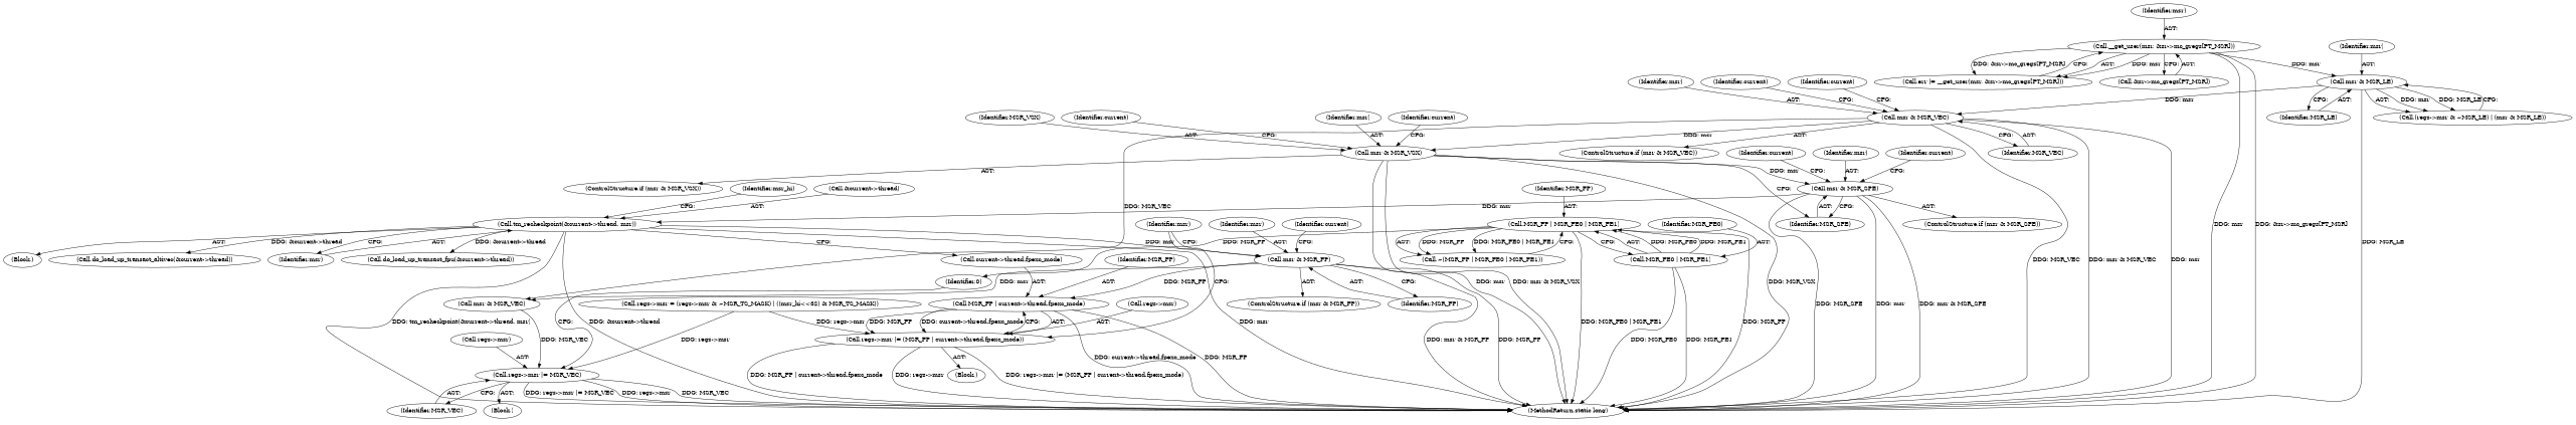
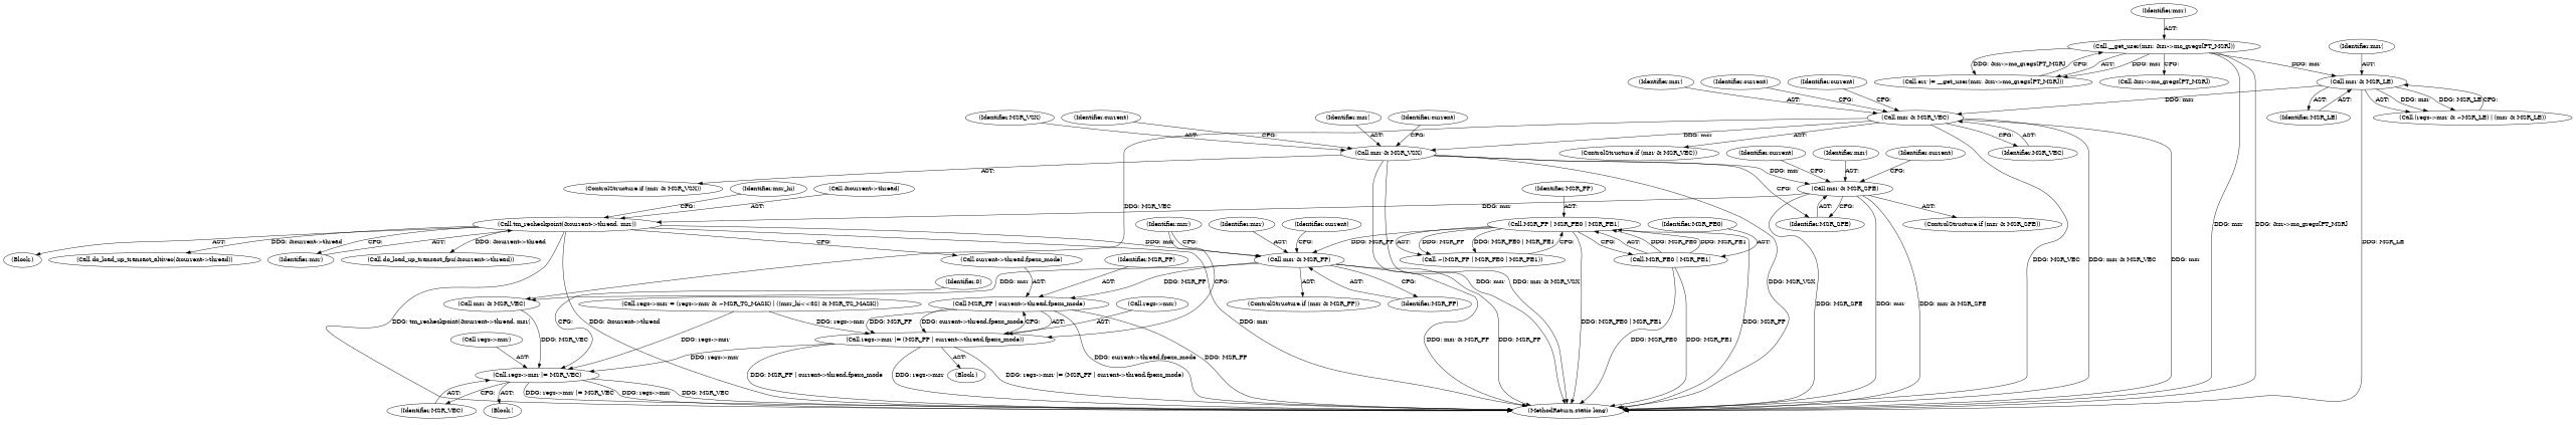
  digraph {
    n1 [label="(Call,MSR_FP | current->thread.fpexc_mode)"]
    n2 [label="(Call,regs->msr |= (MSR_FP | current->thread.fpexc_mode))"]
    n3 [label="(MethodReturn,static long)"]
    n4 [label="(Call,regs->msr |= MSR_VEC)"]
    n5 [label="(Block,)"]
    n6 [label="(Call,current->thread.fpexc_mode)"]
    n7 [label="(Call,msr & MSR_FP)"]
    n8 [label="(ControlStructure,if (msr & MSR_FP))"]
    n9 [label="(Identifier,MSR_FP)"]
    n10 [label="(Call,msr & MSR_VEC)"]
    n11 [label="(Call,tm_recheckpoint(&current->thread, msr))"]
    n12 [label="(Call,do_load_up_transact_altivec(&current->thread))"]
    n13 [label="(Identifier,msr)"]
    n14 [label="(Call,do_load_up_transact_fpu(&current->thread))"]
    n15 [label="(Block,)"]
    n16 [label="(Call,msr & MSR_SPE)"]
    n17 [label="(ControlStructure,if (msr & MSR_SPE))"]
    n18 [label="(Identifier,MSR_SPE)"]
    n19 [label="(Call,msr & MSR_VSX)"]
    n20 [label="(ControlStructure,if (msr & MSR_VSX))"]
    n21 [label="(Identifier,MSR_VSX)"]
    n22 [label="(Call,msr & MSR_VEC)"]
    n23 [label="(ControlStructure,if (msr & MSR_VEC))"]
    n24 [label="(Identifier,MSR_VEC)"]
    n25 [label="(Call,msr & MSR_LE)"]
    n26 [label="(Call,(regs->msr & ~MSR_LE) | (msr & MSR_LE))"]
    n27 [label="(Identifier,MSR_LE)"]
    n28 [label="(Call,__get_user(msr, &sr->mc_gregs[PT_MSR]))"]
    n29 [label="(Call,err |= __get_user(msr, &sr->mc_gregs[PT_MSR]))"]
    n30 [label="(Call,&sr->mc_gregs[PT_MSR])"]
    n31 [label="(Call,MSR_FP | MSR_FE0 | MSR_FE1)"]
    n32 [label="(Call,MSR_FE0 | MSR_FE1)"]
    n33 [label="(Call,~(MSR_FP | MSR_FE0 | MSR_FE1))"]
    n34 [label="(Identifier,MSR_VEC)"]
    n35 [label="(Block,)"]
    n36 [label="(Identifier,msr)"]
    n37 [label="(Identifier,current)"]
    n38 [label="(Identifier,current)"]
    n39 [label="(Identifier,MSR_FP)"]
    n40 [label="(Identifier,msr)"]
    n41 [label="(Identifier,MSR_FP)"]
    n42 [label="(Identifier,msr)"]
    n43 [label="(Identifier,MSR_FE0)"]
    n44 [label="(Call,regs->msr)"]
    n45 [label="(Identifier,msr)"]
    n46 [label="(Identifier,msr)"]
    n47 [label="(Identifier,msr)"]
    n48 [label="(Identifier,current)"]
    n49 [label="(Call,regs->msr = (regs->msr & ~MSR_TS_MASK) | ((msr_hi<<32) & MSR_TS_MASK))"]
    n50 [label="(Identifier,current)"]
    n51 [label="(Call,regs->msr)"]
    n52 [label="(Identifier,msr)"]
    n53 [label="(Call,&current->thread)"]
    n54 [label="(Identifier,current)"]
    n55 [label="(Identifier,msr_hi)"]
    n56 [label="(Identifier,0)"]
    n57 [label="(Identifier,current)"]
    n58 [label="(Identifier,current)"]
    n1 -> n2 [label="AST: "]
    n1 -> n2 [label="DDG: MSR_FP"]
    n1 -> n2 [label="DDG: current->thread.fpexc_mode"]
    n1 -> n3 [label="DDG: current->thread.fpexc_mode"]
    n1 -> n3 [label="DDG: MSR_FP"]
    n2 -> n1 [label="CFG: "]
    n2 -> n3 [label="DDG: MSR_FP | current->thread.fpexc_mode"]
    n2 -> n3 [label="DDG: regs->msr"]
    n2 -> n3 [label="DDG: regs->msr |= (MSR_FP | current->thread.fpexc_mode)"]
+   n2 -> n4 [label="DDG: regs->msr"]
    n2 -> n5 [label="AST: "]
    n4 -> n3 [label="DDG: MSR_VEC"]
    n4 -> n3 [label="DDG: regs->msr |= MSR_VEC"]
    n4 -> n3 [label="DDG: regs->msr"]
    n4 -> n34 [label="CFG: "]
    n4 -> n35 [label="AST: "]
    n6 -> n1 [label="AST: "]
    n7 -> n1 [label="DDG: MSR_FP"]
    n7 -> n3 [label="DDG: msr & MSR_FP"]
    n7 -> n3 [label="DDG: MSR_FP"]
    n7 -> n8 [label="AST: "]
    n7 -> n9 [label="CFG: "]
    n7 -> n10 [label="DDG: msr"]
    n9 -> n7 [label="AST: "]
    n10 -> n4 [label="DDG: MSR_VEC"]
    n11 -> n3 [label="DDG: msr"]
    n11 -> n3 [label="DDG: tm_recheckpoint(&current->thread, msr)"]
    n11 -> n3 [label="DDG: &current->thread"]
    n11 -> n6 [label="CFG: "]
    n11 -> n7 [label="DDG: msr"]
    n11 -> n12 [label="DDG: &current->thread"]
    n11 -> n13 [label="CFG: "]
    n11 -> n14 [label="DDG: &current->thread"]
    n11 -> n15 [label="AST: "]
    n13 -> n11 [label="AST: "]
    n16 -> n3 [label="DDG: MSR_SPE"]
    n16 -> n3 [label="DDG: msr"]
    n16 -> n3 [label="DDG: msr & MSR_SPE"]
    n16 -> n11 [label="DDG: msr"]
    n16 -> n17 [label="AST: "]
    n16 -> n18 [label="CFG: "]
    n18 -> n16 [label="AST: "]
    n19 -> n3 [label="DDG: msr"]
    n19 -> n3 [label="DDG: MSR_VSX"]
    n19 -> n3 [label="DDG: msr & MSR_VSX"]
    n19 -> n16 [label="DDG: msr"]
    n19 -> n18 [label="CFG: "]
    n19 -> n20 [label="AST: "]
    n21 -> n19 [label="AST: "]
    n22 -> n3 [label="DDG: MSR_VEC"]
    n22 -> n3 [label="DDG: msr & MSR_VEC"]
    n22 -> n3 [label="DDG: msr"]
    n22 -> n10 [label="DDG: MSR_VEC"]
    n22 -> n19 [label="DDG: msr"]
    n22 -> n23 [label="AST: "]
    n22 -> n24 [label="CFG: "]
    n24 -> n22 [label="AST: "]
    n25 -> n3 [label="DDG: MSR_LE"]
    n25 -> n22 [label="DDG: msr"]
    n25 -> n26 [label="AST: "]
    n25 -> n26 [label="DDG: msr"]
    n25 -> n26 [label="DDG: MSR_LE"]
-   n25 -> n27 [label="CFG: "]
+   n25 -> n27 [label="AST: "]
    n26 -> n25 [label="CFG: "]
    n27 -> n25 [label="AST: "]
    n28 -> n3 [label="DDG: msr"]
    n28 -> n3 [label="DDG: &sr->mc_gregs[PT_MSR]"]
    n28 -> n25 [label="DDG: msr"]
    n28 -> n29 [label="AST: "]
    n28 -> n29 [label="DDG: msr"]
    n28 -> n29 [label="DDG: &sr->mc_gregs[PT_MSR]"]
    n28 -> n30 [label="CFG: "]
    n29 -> n28 [label="CFG: "]
-   n30 -> n28 [label="AST: "]
    n31 -> n3 [label="DDG: MSR_FP"]
    n31 -> n3 [label="DDG: MSR_FE0 | MSR_FE1"]
-   n31 -> n56 [label="DDG: MSR_FP"]
+   n31 -> n7 [label="DDG: MSR_FP"]
    n31 -> n32 [label="CFG: "]
    n31 -> n33 [label="AST: "]
    n31 -> n33 [label="DDG: MSR_FP"]
    n31 -> n33 [label="DDG: MSR_FE0 | MSR_FE1"]
    n32 -> n3 [label="DDG: MSR_FE1"]
    n32 -> n3 [label="DDG: MSR_FE0"]
    n32 -> n31 [label="AST: "]
    n32 -> n31 [label="DDG: MSR_FE0"]
    n32 -> n31 [label="DDG: MSR_FE1"]
    n33 -> n31 [label="CFG: "]
    n34 -> n4 [label="AST: "]
    n36 -> n22 [label="AST: "]
    n37 -> n7 [label="CFG: "]
    n38 -> n19 [label="CFG: "]
    n39 -> n1 [label="AST: "]
    n40 -> n16 [label="AST: "]
    n41 -> n31 [label="AST: "]
    n42 -> n28 [label="AST: "]
    n43 -> n32 [label="AST: "]
    n44 -> n2 [label="AST: "]
    n45 -> n25 [label="AST: "]
    n46 -> n19 [label="AST: "]
    n47 -> n7 [label="AST: "]
    n48 -> n16 [label="CFG: "]
    n49 -> n2 [label="DDG: regs->msr"]
    n49 -> n4 [label="DDG: regs->msr"]
    n50 -> n22 [label="CFG: "]
    n51 -> n4 [label="AST: "]
    n52 -> n2 [label="CFG: "]
    n52 -> n7 [label="CFG: "]
    n53 -> n11 [label="AST: "]
    n54 -> n19 [label="CFG: "]
    n55 -> n11 [label="CFG: "]
    n56 -> n4 [label="CFG: "]
    n57 -> n16 [label="CFG: "]
    n58 -> n22 [label="CFG: "]
  }
